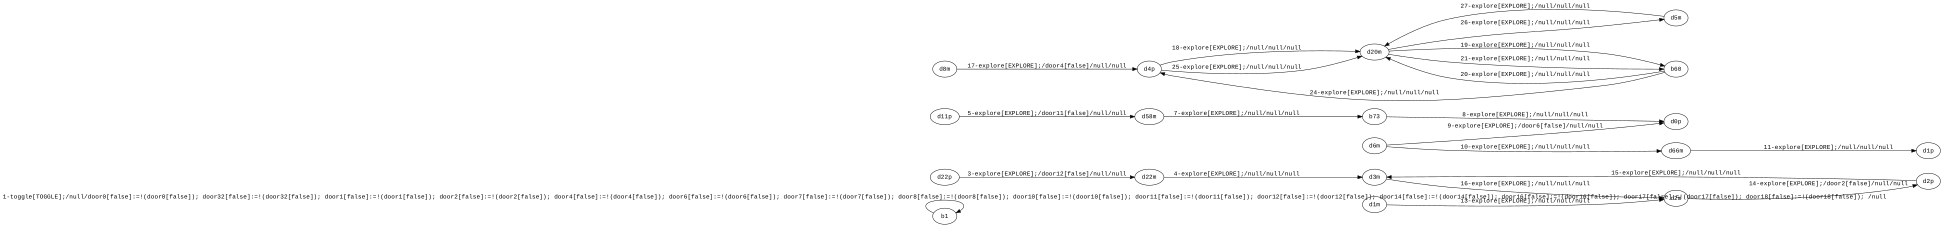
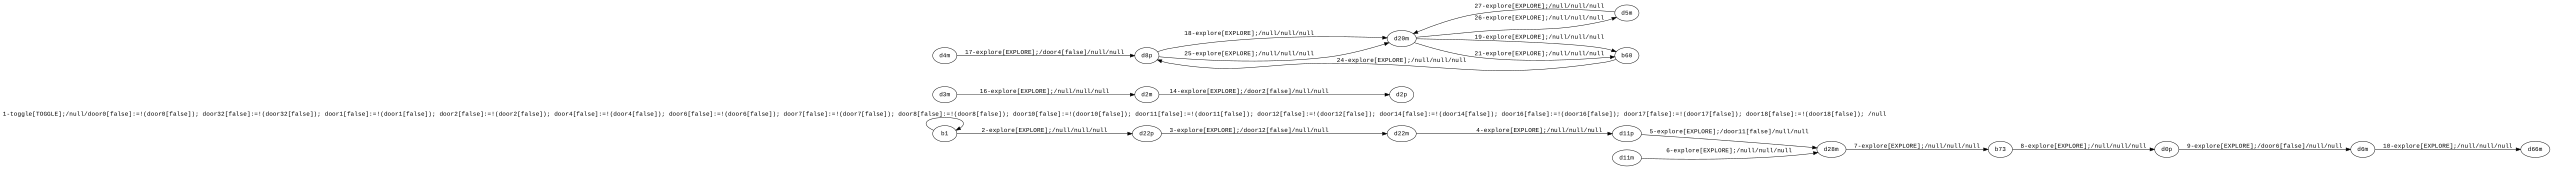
  digraph {
    fontname="Liberation Mono"
    rankdir=LR
    node [fontname="Liberation Mono"]
    edge [fontname="Liberation Mono"]
    n1 [label=b1]
    n2 [label=d22p]
    n3 [label=d22m]
    d11p
-   d28m [label=d58m]
+   d28m
+   d11m
    b73
    n8 [label=d0p]
    d6m
    n10 [label=d66m]
-   d1p
-   d1m
    d2m
    d2p
    d3m
-   d4m [label=d8m]
-   d4p
+   d4m
+   d4p [label=d8p]
    d20m
    b60
    d5m
    n1 -> n1 [label="1-toggle[TOGGLE];/null/door0[false]:=!(door0[false]); door32[false]:=!(door32[false]); door1[false]:=!(door1[false]); door2[false]:=!(door2[false]); door4[false]:=!(door4[false]); door6[false]:=!(door6[false]); door7[false]:=!(door7[false]); door8[false]:=!(door8[false]); door10[false]:=!(door10[false]); door11[false]:=!(door11[false]); door12[false]:=!(door12[false]); door14[false]:=!(door14[false]); door16[false]:=!(door16[false]); door17[false]:=!(door17[false]); door18[false]:=!(door18[false]); /null"]
+   n1 -> n2 [label="2-explore[EXPLORE];/null/null/null"]
    n2 -> n3 [label="3-explore[EXPLORE];/door12[false]/null/null"]
-   n3 -> d3m [label="4-explore[EXPLORE];/null/null/null"]
+   n3 -> d11p [label="4-explore[EXPLORE];/null/null/null"]
    d11p -> d28m [label="5-explore[EXPLORE];/door11[false]/null/null"]
    d28m -> b73 [label="7-explore[EXPLORE];/null/null/null"]
+   d11m -> d28m [label="6-explore[EXPLORE];/null/null/null"]
    b73 -> n8 [label="8-explore[EXPLORE];/null/null/null"]
-   d6m -> n8 [label="9-explore[EXPLORE];/door6[false]/null/null"]
+   n8 -> d6m [label="9-explore[EXPLORE];/door6[false]/null/null"]
    d6m -> n10 [label="10-explore[EXPLORE];/null/null/null"]
-   n10 -> d1p [label="11-explore[EXPLORE];/null/null/null"]
-   d1m -> d2m [label="13-explore[EXPLORE];/null/null/null"]
    d2m -> d2p [label="14-explore[EXPLORE];/door2[false]/null/null"]
-   d2p -> d3m [label="15-explore[EXPLORE];/null/null/null"]
    d3m -> d2m [label="16-explore[EXPLORE];/null/null/null"]
    d4m -> d4p [label="17-explore[EXPLORE];/door4[false]/null/null"]
    d4p -> d20m [label="18-explore[EXPLORE];/null/null/null"]
    d4p -> d20m [label="25-explore[EXPLORE];/null/null/null"]
    d20m -> b60 [label="19-explore[EXPLORE];/null/null/null"]
    d20m -> b60 [label="21-explore[EXPLORE];/null/null/null"]
    d20m -> d5m [label="26-explore[EXPLORE];/null/null/null"]
    b60 -> d4p [label="24-explore[EXPLORE];/null/null/null"]
-   b60 -> d20m [label="20-explore[EXPLORE];/null/null/null"]
    d5m -> d20m [label="27-explore[EXPLORE];/null/null/null"]
  }
